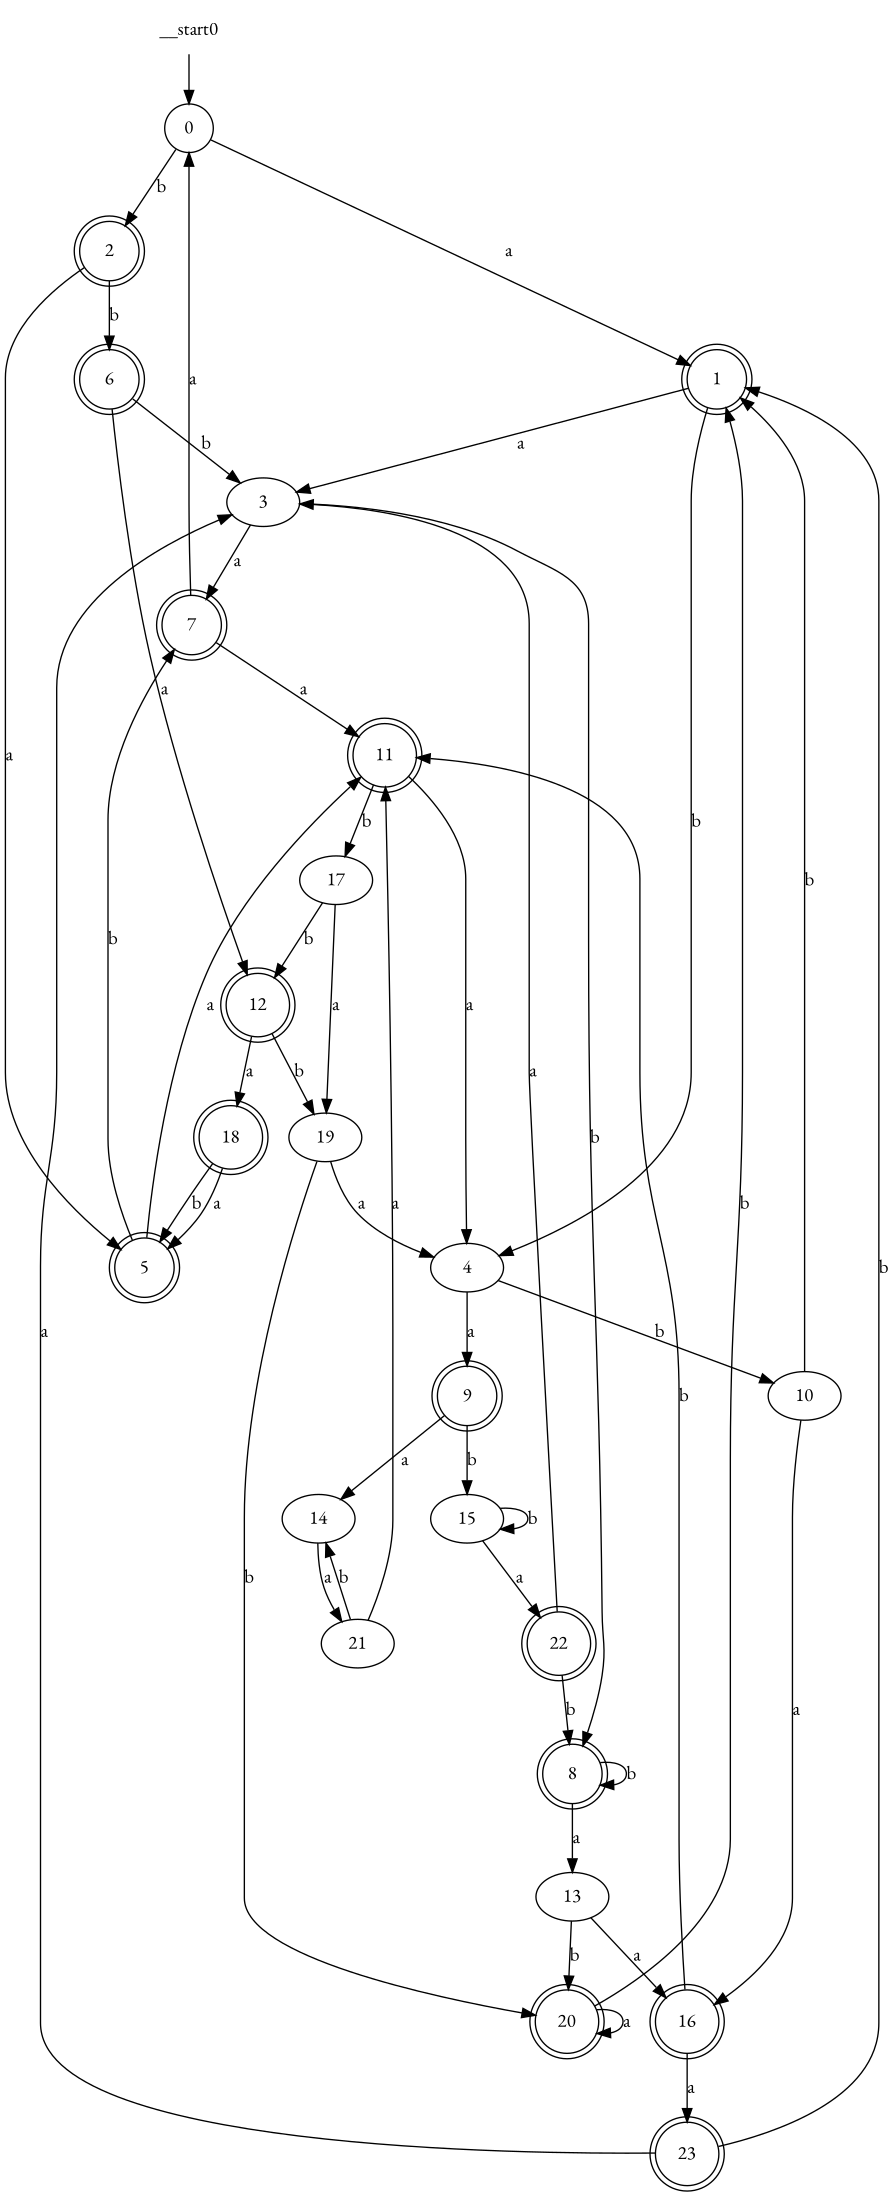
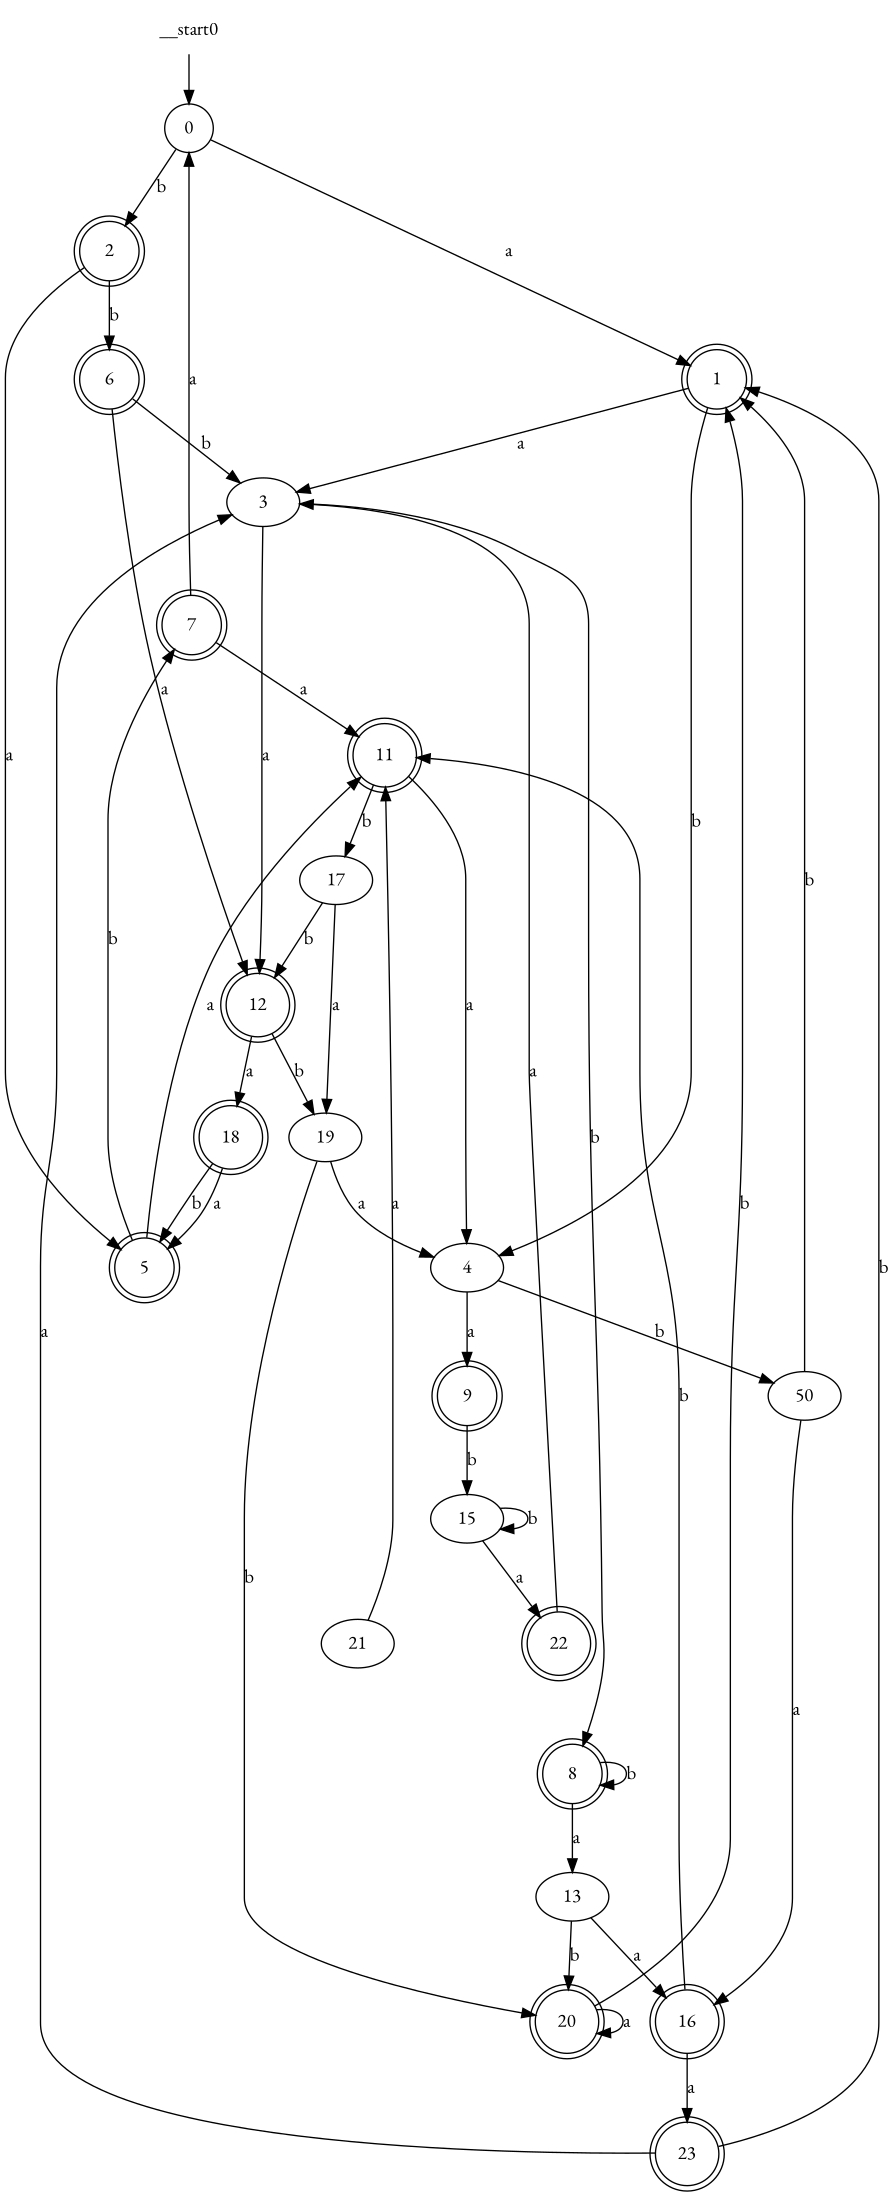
  digraph {
    fontname="EB Garamond"
    node [fontname="EB Garamond" shape=doublecircle]
    edge [fontname="EB Garamond"]
    __start0 [shape=none]
    0 [shape=circle]
    1
    2
    3 [shape=""]
    4 [shape=""]
    5
    6
    7
    8
    9
-   10 [shape=""]
+   10 [label=50 shape=""]
    11
    12
    13 [shape=""]
-   14 [shape=""]
    15 [shape=""]
    16
    17 [shape=""]
    18
    19 [shape=""]
    20
    21 [shape=""]
    22
    23
    __start0 -> 0
    0 -> 1 [label=a]
    0 -> 2 [label=b]
    1 -> 3 [label=a]
    1 -> 4 [label=b]
    2 -> 5 [label=a]
    2 -> 6 [label=b]
-   3 -> 7 [label=a]
+   3 -> 12 [label=a]
    3 -> 8 [label=b]
    4 -> 9 [label=a]
    4 -> 10 [label=b]
    5 -> 7 [label=b]
    5 -> 11 [label=a]
    6 -> 3 [label=b]
    6 -> 12 [label=a]
    7 -> 0 [label=a]
    7 -> 11 [label=a]
    8 -> 8 [label=b]
    8 -> 13 [label=a]
-   9 -> 14 [label=a]
    9 -> 15 [label=b]
    10 -> 1 [label=b]
    10 -> 16 [label=a]
    11 -> 4 [label=a]
    11 -> 17 [label=b]
    12 -> 18 [label=a]
    12 -> 19 [label=b]
    13 -> 16 [label=a]
    13 -> 20 [label=b]
-   14 -> 21 [label=a]
    15 -> 15 [label=b]
    15 -> 22 [label=a]
    16 -> 11 [label=b]
    16 -> 23 [label=a]
    17 -> 12 [label=b]
    17 -> 19 [label=a]
    18 -> 5 [label=a]
    18 -> 5 [label=b]
    19 -> 4 [label=a]
    19 -> 20 [label=b]
    20 -> 1 [label=b]
    20 -> 20 [label=a]
    21 -> 11 [label=a]
-   21 -> 14 [label=b]
    22 -> 3 [label=a]
-   22 -> 8 [label=b]
    23 -> 1 [label=b]
    23 -> 3 [label=a]
  }
